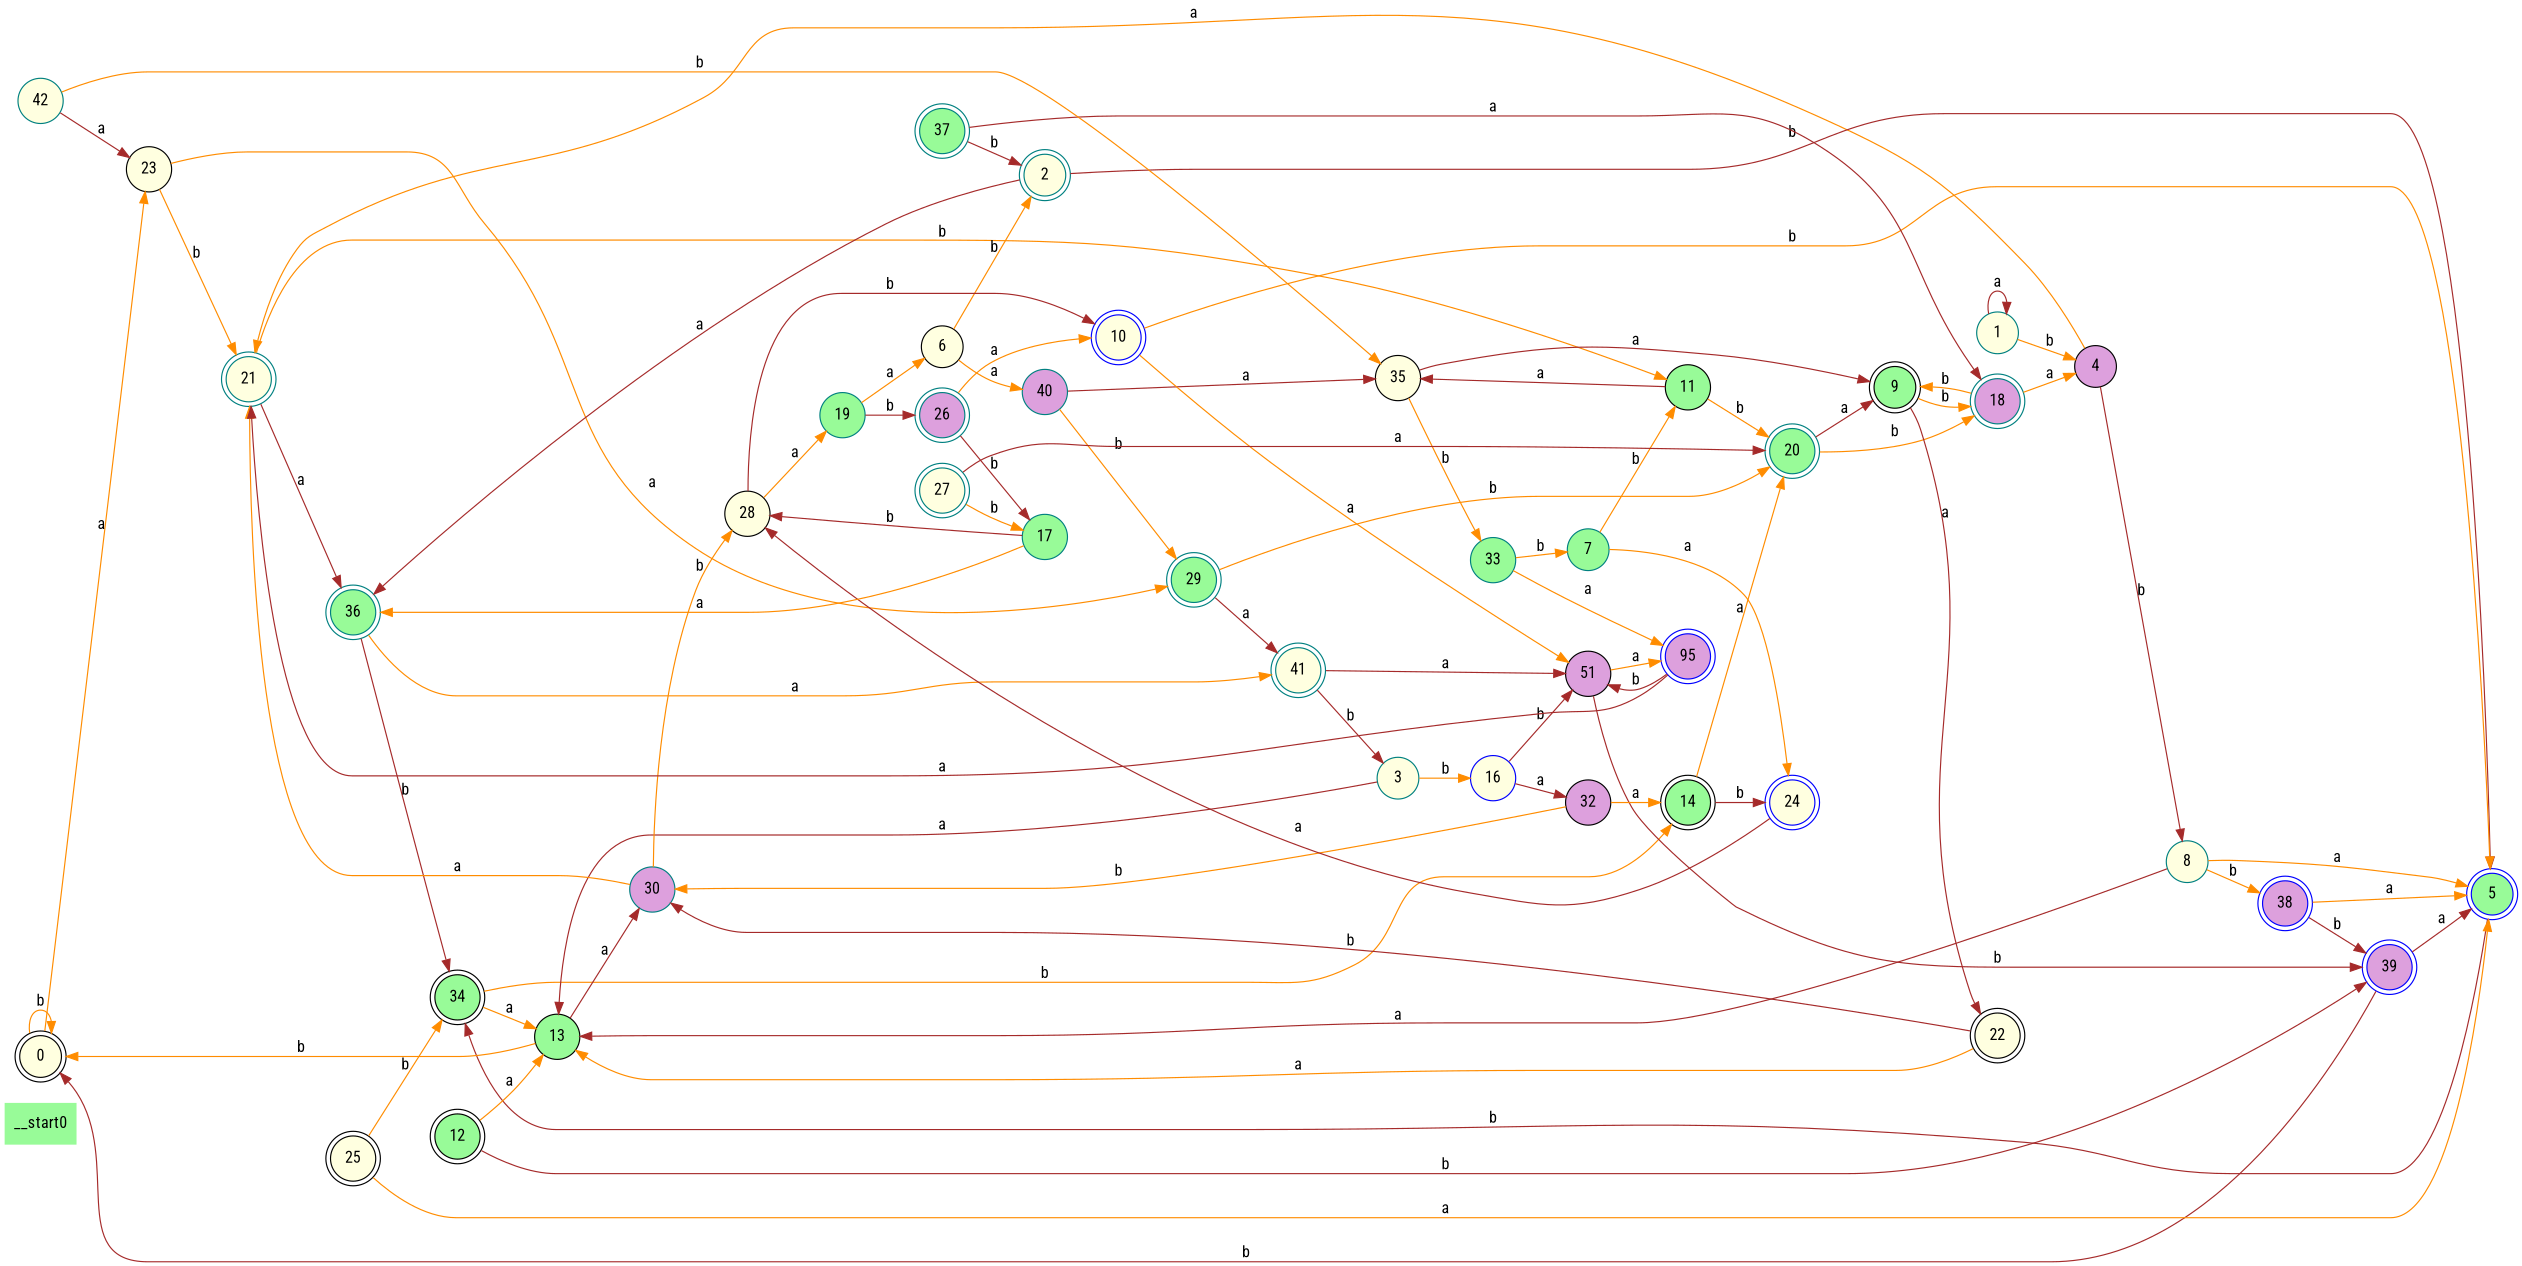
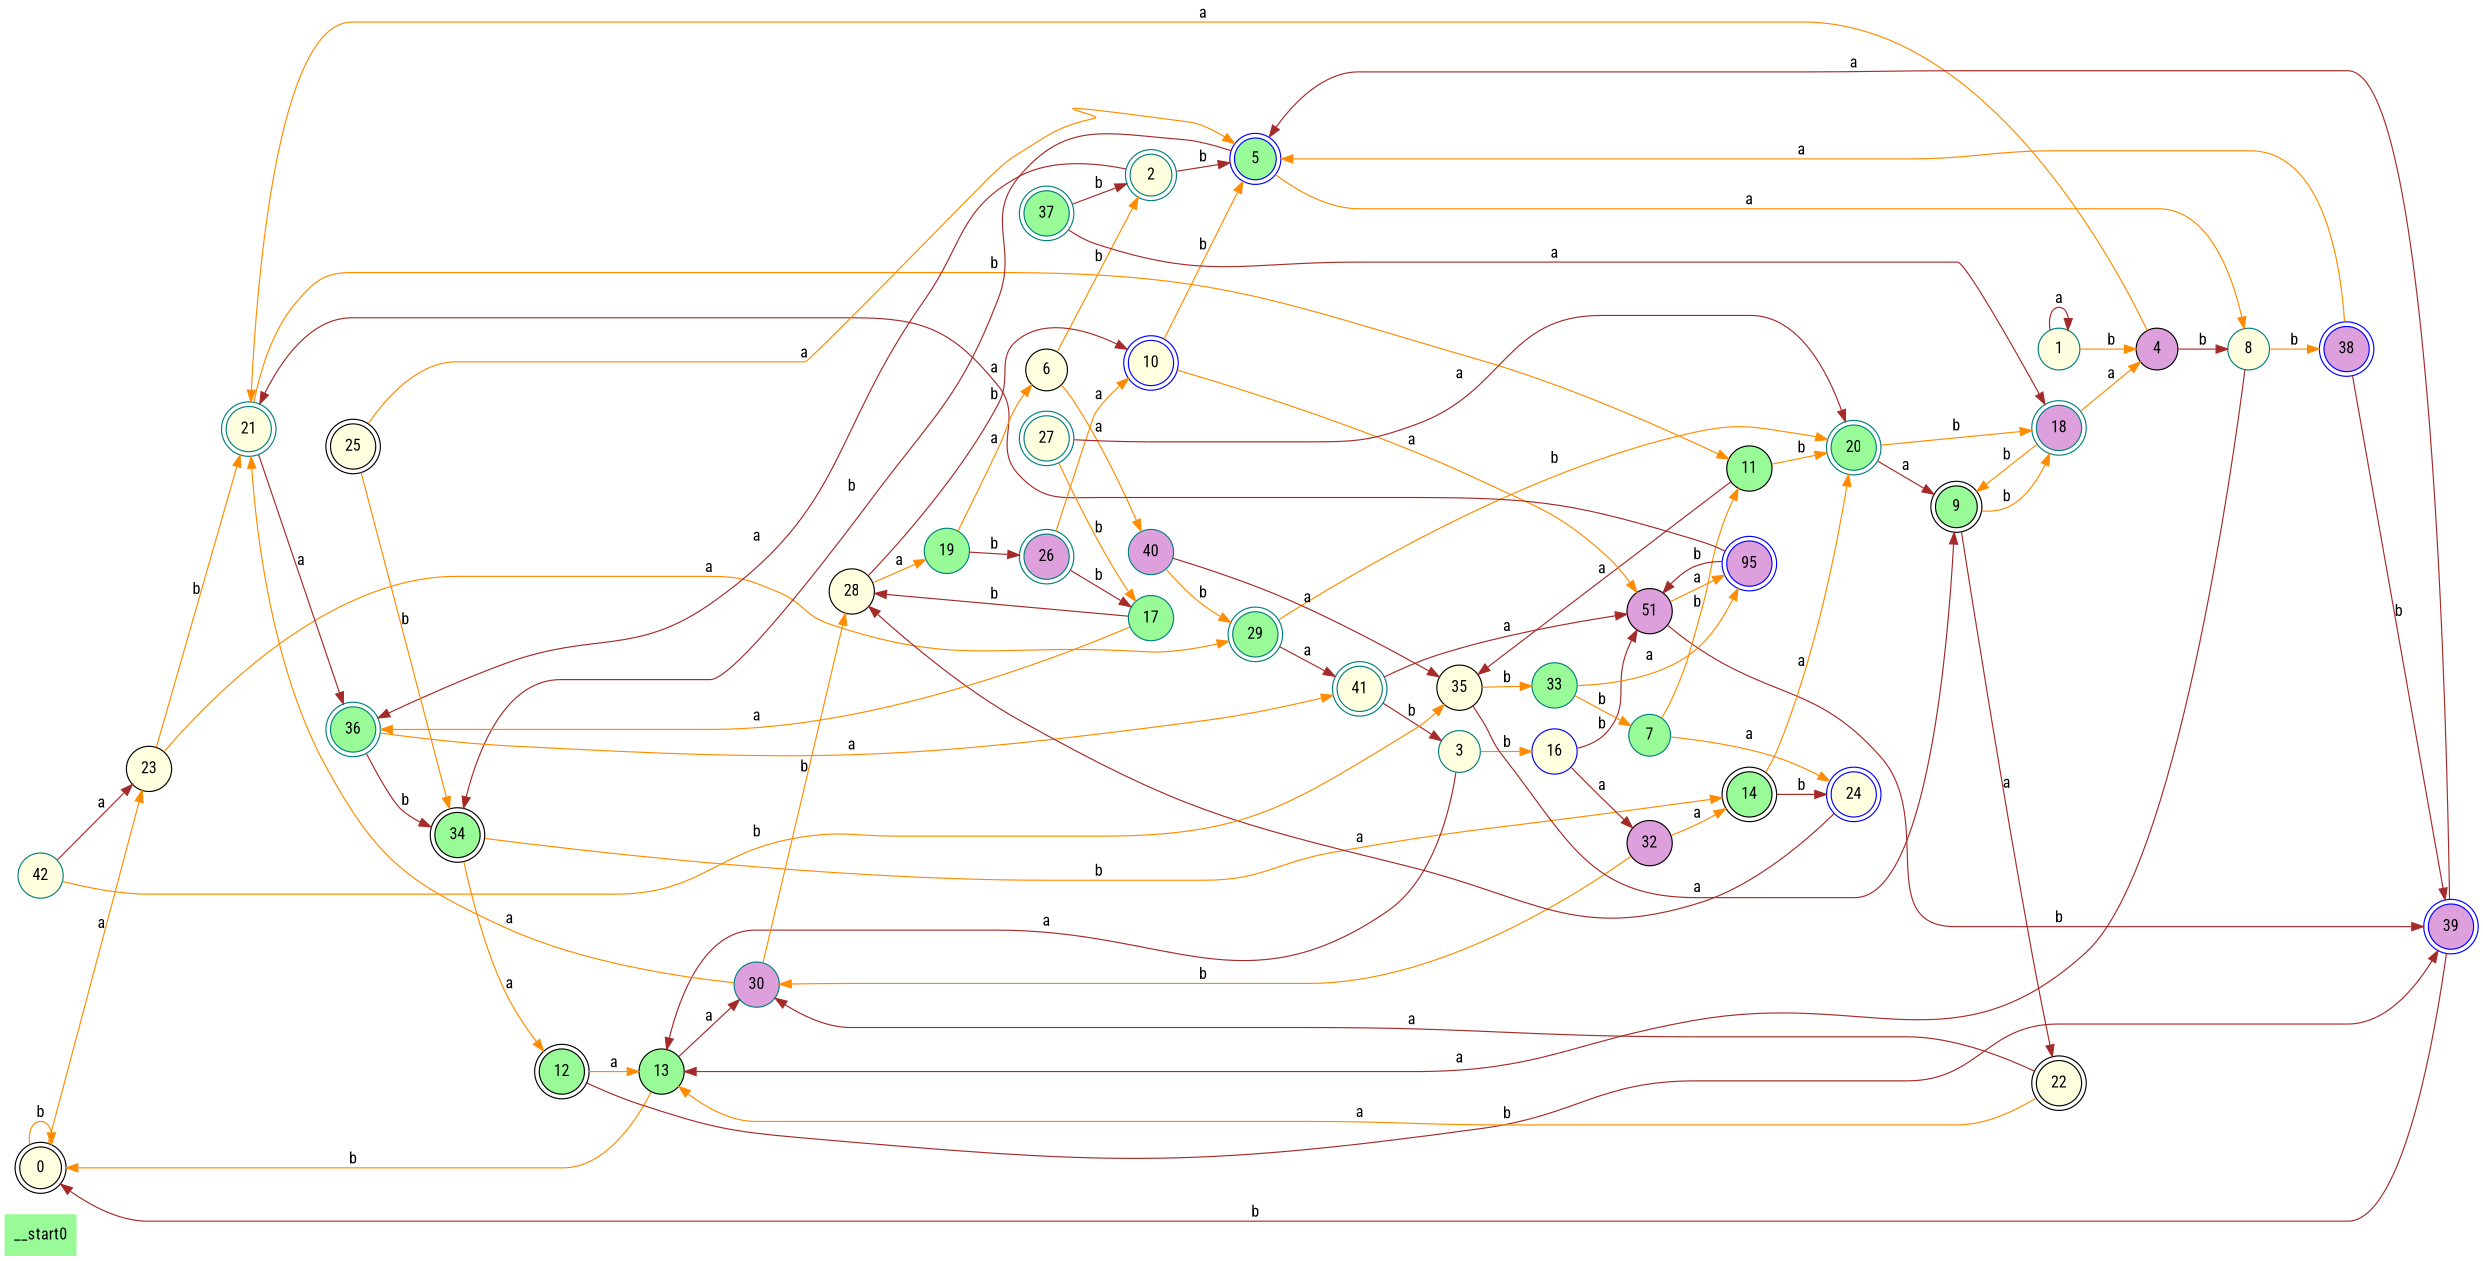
  digraph {
    fontname="Roboto Condensed"
    rankdir=LR
    node [color=teal fillcolor=lightyellow fontname="Roboto Condensed" shape=doublecircle style="rounded,filled"]
    edge [color=darkorange fontname="Roboto Condensed"]
    __start0 [fillcolor=palegreen shape=none style=filled]
    n2 [color=black label=0]
    n3 [color=black label=23 shape=circle style=filled]
    n4 [label=21]
    n5 [fillcolor=palegreen label=29]
    n6 [label=1 shape=circle style=filled]
    n7 [color=black fillcolor=plum label=4 shape=circle style=filled]
    n8 [label=8 shape=circle style=filled]
    n9 [label=2]
    n10 [color=blue fillcolor=palegreen label=5]
    n11 [fillcolor=palegreen label=36]
    n12 [color=black fillcolor=palegreen label=34]
    n13 [label=41]
    n14 [label=3 shape=circle style=filled]
    n15 [color=black fillcolor=palegreen label=13 shape=circle style=filled]
    n16 [color=blue label=16 shape=circle style=filled]
    n17 [fillcolor=plum label=30 shape=circle style=filled]
    n18 [color=black fillcolor=plum label=51 shape=circle style=filled]
    n19 [color=black fillcolor=plum label=32 shape=circle style=filled]
    n20 [color=blue fillcolor=plum label=38]
    n21 [color=black fillcolor=palegreen label=11 shape=circle style=filled]
    n22 [color=black fillcolor=palegreen label=12]
    n23 [color=black fillcolor=palegreen label=14]
    n24 [color=black label=6 shape=circle style=filled]
    n25 [fillcolor=plum label=40 shape=circle style=filled]
    n26 [color=black label=35 shape=circle style=filled]
    n27 [fillcolor=palegreen label=7 shape=circle style=filled]
    n28 [color=blue label=24]
    n29 [fillcolor=palegreen label=20]
    n30 [color=black label=28 shape=circle style=filled]
    n31 [color=blue fillcolor=plum label=39]
    n32 [color=black fillcolor=palegreen label=9]
    n33 [fillcolor=plum label=18]
    n34 [color=black label=22]
    n35 [color=blue label=10]
    n36 [color=blue fillcolor=plum label=95]
    n37 [fillcolor=palegreen label=33 shape=circle style=filled]
    n38 [fillcolor=palegreen label=17 shape=circle style=filled]
    n39 [fillcolor=palegreen label=19 shape=circle style=filled]
    n40 [fillcolor=plum label=26]
    n41 [color=black label=25]
    n42 [label=27]
    n43 [fillcolor=palegreen label=37]
    n44 [label=42 shape=circle style=filled]
    n2 -> n2 [label=b]
    n2 -> n3 [label=a]
    n3 -> n4 [label=b]
    n3 -> n5 [label=a]
    n4 -> n11 [color=brown label=a]
    n4 -> n21 [label=b]
    n5 -> n13 [color=brown label=a]
    n5 -> n29 [label=b]
    n6 -> n6 [color=brown label=a]
    n6 -> n7 [label=b]
    n7 -> n4 [label=a]
    n7 -> n8 [color=brown label=b]
    n8 -> n15 [color=brown label=a]
    n8 -> n20 [label=b]
    n9 -> n10 [color=brown label=b]
    n9 -> n11 [color=brown label=a]
-   n8 -> n10 [label=a]
+   n10 -> n8 [label=a]
    n10 -> n12 [color=brown label=b]
    n11 -> n12 [color=brown label=b]
    n11 -> n13 [label=a]
-   n12 -> n15 [label=a]
+   n12 -> n22 [label=a]
    n12 -> n23 [label=b]
    n13 -> n14 [color=brown label=b]
    n13 -> n18 [color=brown label=a]
    n14 -> n15 [color=brown label=a]
    n14 -> n16 [label=b]
    n15 -> n2 [label=b]
    n15 -> n17 [color=brown label=a]
    n16 -> n18 [color=brown label=b]
    n16 -> n19 [color=brown label=a]
    n17 -> n4 [label=a]
    n17 -> n30 [label=b]
    n18 -> n31 [color=brown label=b]
    n18 -> n36 [label=a]
    n19 -> n17 [label=b]
    n19 -> n23 [label=a]
    n20 -> n10 [label=a]
    n20 -> n31 [color=brown label=b]
    n21 -> n26 [color=brown label=a]
    n21 -> n29 [label=b]
    n22 -> n15 [label=a]
    n22 -> n31 [color=brown label=b]
    n23 -> n28 [color=brown label=b]
    n23 -> n29 [label=a]
    n24 -> n9 [label=b]
    n24 -> n25 [label=a]
    n25 -> n5 [label=b]
    n25 -> n26 [color=brown label=a]
    n26 -> n32 [color=brown label=a]
    n26 -> n37 [label=b]
    n27 -> n21 [label=b]
    n27 -> n28 [label=a]
    n28 -> n30 [color=brown label=a]
    n29 -> n32 [color=brown label=a]
    n29 -> n33 [label=b]
    n30 -> n35 [color=brown label=b]
    n30 -> n39 [label=a]
    n31 -> n2 [color=brown label=b]
    n31 -> n10 [color=brown label=a]
    n32 -> n33 [label=b]
    n32 -> n34 [color=brown label=a]
    n33 -> n7 [label=a]
    n33 -> n32 [label=b]
    n34 -> n15 [label=a]
-   n34 -> n17 [color=brown label=b]
+   n34 -> n17 [color=brown label=a]
    n35 -> n10 [label=b]
    n35 -> n18 [label=a]
    n36 -> n4 [color=brown label=a]
    n36 -> n18 [color=brown label=b]
    n37 -> n27 [label=b]
    n37 -> n36 [label=a]
    n38 -> n11 [label=a]
    n38 -> n30 [color=brown label=b]
    n39 -> n24 [label=a]
    n39 -> n40 [color=brown label=b]
    n40 -> n35 [label=a]
    n40 -> n38 [color=brown label=b]
    n41 -> n10 [label=a]
    n41 -> n12 [label=b]
    n42 -> n29 [color=brown label=a]
    n42 -> n38 [label=b]
    n43 -> n9 [color=brown label=b]
    n43 -> n33 [color=brown label=a]
    n44 -> n3 [color=brown label=a]
    n44 -> n26 [label=b]
  }
